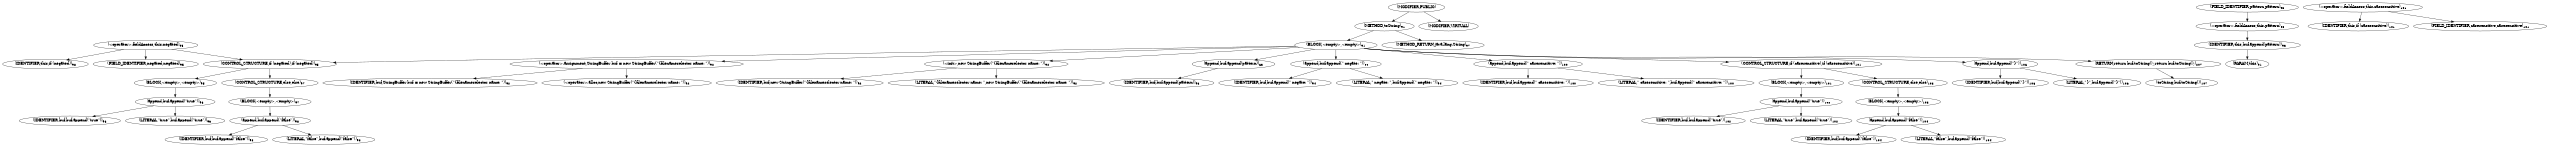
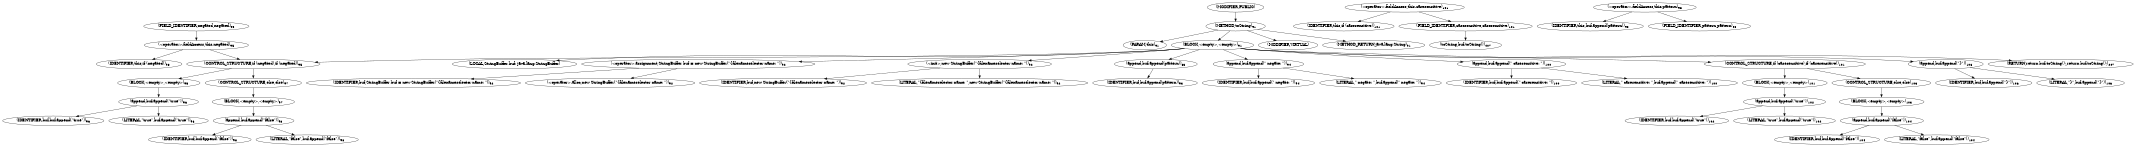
  digraph {
    n1 [label=<(METHOD,toString)<SUB>91</SUB>>]
    n2 [label=<(PARAM,this)<SUB>91</SUB>>]
    n3 [label=<(BLOCK,&lt;empty&gt;,&lt;empty&gt;)<SUB>91</SUB>>]
    n4 [label=<(MODIFIER,VIRTUAL)>]
-   n5 [label=<(METHOD_RETURN,java.lang.String)<SUB>97</SUB>>]
+   n5 [label=<(METHOD_RETURN,java.lang.String)<SUB>91</SUB>>]
+   n6 [label=<(LOCAL,StringBuffer buf: java.lang.StringBuffer)>]
    n7 [label=<(&lt;operator&gt;.assignment,StringBuffer buf = new StringBuffer(&quot;{filenameselector name: &quot;))<SUB>92</SUB>>]
    n8 [label=<(&lt;init&gt;,new StringBuffer(&quot;{filenameselector name: &quot;))<SUB>92</SUB>>]
    n9 [label=<(append,buf.append(pattern))<SUB>63</SUB>>]
    n10 [label=<(append,buf.append(&quot; negate: &quot;))<SUB>94</SUB>>]
    n11 [label=<(CONTROL_STRUCTURE,if (negated),if (negated))<SUB>95</SUB>>]
    n12 [label=<(append,buf.append(&quot; casesensitive: &quot;))<SUB>100</SUB>>]
    n13 [label=<(CONTROL_STRUCTURE,if (casesensitive),if (casesensitive))<SUB>101</SUB>>]
    n14 [label=<(append,buf.append(&quot;}&quot;))<SUB>106</SUB>>]
    n15 [label=<(RETURN,return buf.toString();,return buf.toString();)<SUB>207</SUB>>]
    n16 [label=<(MODIFIER,PUBLIC)>]
    n17 [label=<(IDENTIFIER,buf,StringBuffer buf = new StringBuffer(&quot;{filenameselector name: &quot;))<SUB>92</SUB>>]
    n18 [label=<(&lt;operator&gt;.alloc,new StringBuffer(&quot;{filenameselector name: &quot;))<SUB>92</SUB>>]
    n19 [label=<(IDENTIFIER,buf,new StringBuffer(&quot;{filenameselector name: &quot;))<SUB>92</SUB>>]
    n20 [label=<(LITERAL,&quot;{filenameselector name: &quot;,new StringBuffer(&quot;{filenameselector name: &quot;))<SUB>92</SUB>>]
    n21 [label=<(IDENTIFIER,buf,buf.append(pattern))<SUB>93</SUB>>]
    n22 [label=<(IDENTIFIER,buf,buf.append(&quot; negate: &quot;))<SUB>94</SUB>>]
    n23 [label=<(LITERAL,&quot; negate: &quot;,buf.append(&quot; negate: &quot;))<SUB>94</SUB>>]
    n24 [label=<(BLOCK,&lt;empty&gt;,&lt;empty&gt;)<SUB>95</SUB>>]
    n25 [label=<(CONTROL_STRUCTURE,else,else)<SUB>97</SUB>>]
    n26 [label=<(IDENTIFIER,buf,buf.append(&quot; casesensitive: &quot;))<SUB>100</SUB>>]
    n27 [label=<(LITERAL,&quot; casesensitive: &quot;,buf.append(&quot; casesensitive: &quot;))<SUB>100</SUB>>]
    n28 [label=<(BLOCK,&lt;empty&gt;,&lt;empty&gt;)<SUB>101</SUB>>]
    n29 [label=<(CONTROL_STRUCTURE,else,else)<SUB>103</SUB>>]
    n30 [label=<(IDENTIFIER,buf,buf.append(&quot;}&quot;))<SUB>106</SUB>>]
    n31 [label=<(LITERAL,&quot;}&quot;,buf.append(&quot;}&quot;))<SUB>106</SUB>>]
-   n32 [label=<(toString,buf.toString())<SUB>107</SUB>>]
+   n32 [label=<(toString,buf.toString())<SUB>407</SUB>>]
    n33 [label=<(&lt;operator&gt;.fieldAccess,this.pattern)<SUB>93</SUB>>]
    n34 [label=<(IDENTIFIER,this,buf.append(pattern))<SUB>93</SUB>>]
    n35 [label=<(FIELD_IDENTIFIER,pattern,pattern)<SUB>93</SUB>>]
    n36 [label=<(&lt;operator&gt;.fieldAccess,this.negated)<SUB>95</SUB>>]
    n37 [label=<(IDENTIFIER,this,if (negated))<SUB>98</SUB>>]
    n38 [label=<(FIELD_IDENTIFIER,negated,negated)<SUB>95</SUB>>]
    n39 [label=<(append,buf.append(&quot;true&quot;))<SUB>96</SUB>>]
    n40 [label=<(BLOCK,&lt;empty&gt;,&lt;empty&gt;)<SUB>97</SUB>>]
    n41 [label=<(IDENTIFIER,buf,buf.append(&quot;true&quot;))<SUB>96</SUB>>]
    n42 [label=<(LITERAL,&quot;true&quot;,buf.append(&quot;true&quot;))<SUB>96</SUB>>]
    n43 [label=<(append,buf.append(&quot;false&quot;))<SUB>98</SUB>>]
    n44 [label=<(IDENTIFIER,buf,buf.append(&quot;false&quot;))<SUB>98</SUB>>]
    n45 [label=<(LITERAL,&quot;false&quot;,buf.append(&quot;false&quot;))<SUB>98</SUB>>]
    n46 [label=<(&lt;operator&gt;.fieldAccess,this.casesensitive)<SUB>101</SUB>>]
    n47 [label=<(IDENTIFIER,this,if (casesensitive))<SUB>101</SUB>>]
    n48 [label=<(FIELD_IDENTIFIER,casesensitive,casesensitive)<SUB>101</SUB>>]
    n49 [label=<(append,buf.append(&quot;true&quot;))<SUB>102</SUB>>]
    n50 [label=<(BLOCK,&lt;empty&gt;,&lt;empty&gt;)<SUB>103</SUB>>]
    n51 [label=<(IDENTIFIER,buf,buf.append(&quot;true&quot;))<SUB>102</SUB>>]
    n52 [label=<(LITERAL,&quot;true&quot;,buf.append(&quot;true&quot;))<SUB>102</SUB>>]
    n53 [label=<(append,buf.append(&quot;false&quot;))<SUB>104</SUB>>]
    n54 [label=<(IDENTIFIER,buf,buf.append(&quot;false&quot;))<SUB>104</SUB>>]
    n55 [label=<(LITERAL,&quot;false&quot;,buf.append(&quot;false&quot;))<SUB>104</SUB>>]
-   n34 -> n2
+   n1 -> n2
    n1 -> n3
-   n16 -> n4
+   n1 -> n4
    n1 -> n5
+   n3 -> n6
    n3 -> n7
    n3 -> n8
    n3 -> n9
    n3 -> n10
    n3 -> n11
    n3 -> n12
    n3 -> n13
    n3 -> n14
    n3 -> n15
    n7 -> n17
    n7 -> n18
    n8 -> n19
    n8 -> n20
    n9 -> n21
    n10 -> n22
    n10 -> n23
    n11 -> n24
    n11 -> n25
    n12 -> n26
    n12 -> n27
    n13 -> n28
    n13 -> n29
    n14 -> n30
    n14 -> n31
-   n15 -> n32
+   n48 -> n32
    n16 -> n1
    n24 -> n39
    n25 -> n40
    n28 -> n49
    n29 -> n50
    n33 -> n34
-   n35 -> n33
+   n33 -> n35
    n36 -> n11
    n36 -> n37
-   n36 -> n38
+   n38 -> n36
    n39 -> n41
    n39 -> n42
    n40 -> n43
    n43 -> n44
    n43 -> n45
    n46 -> n47
    n46 -> n48
    n49 -> n51
    n49 -> n52
    n50 -> n53
    n53 -> n54
    n53 -> n55
  }
